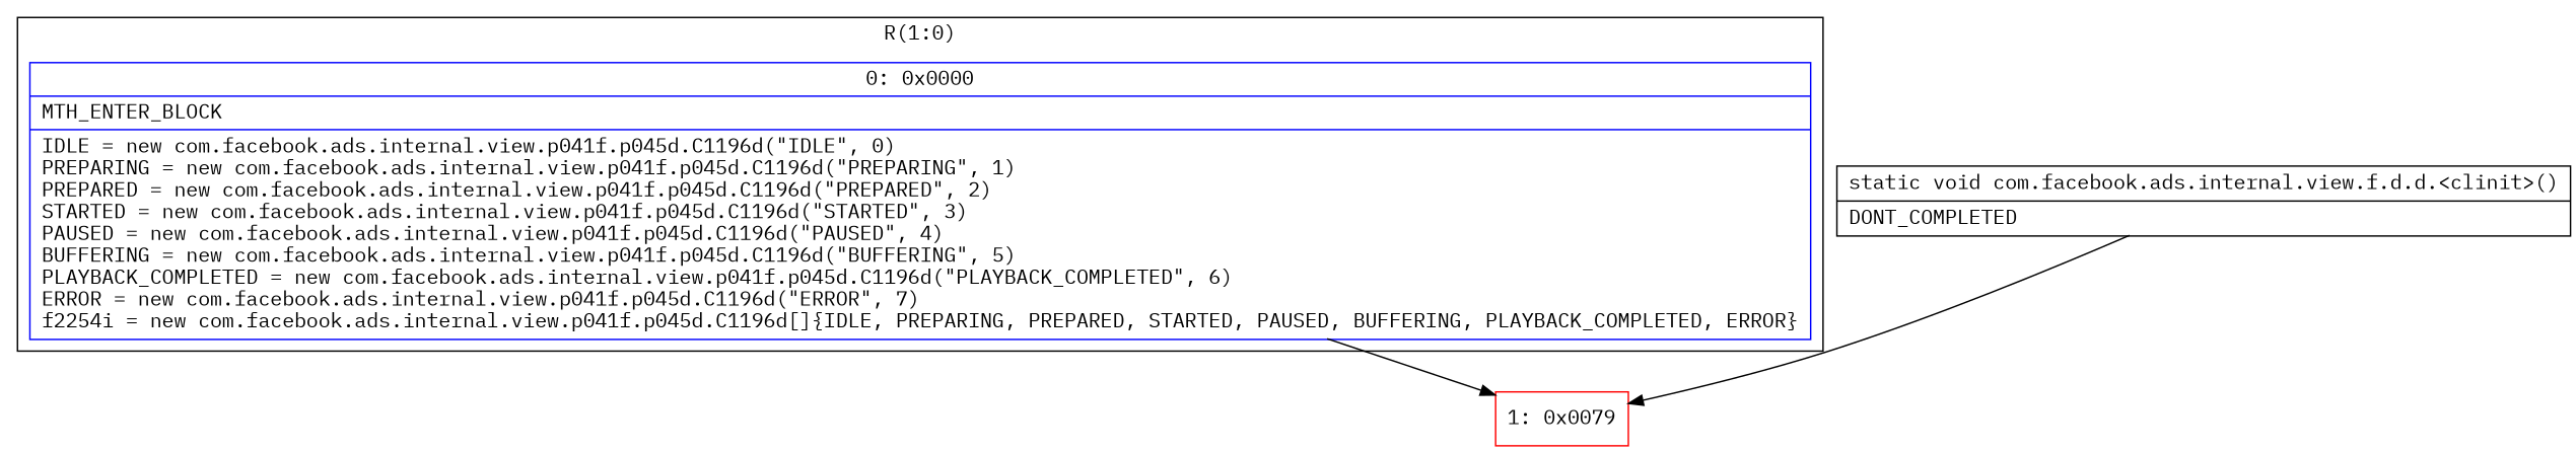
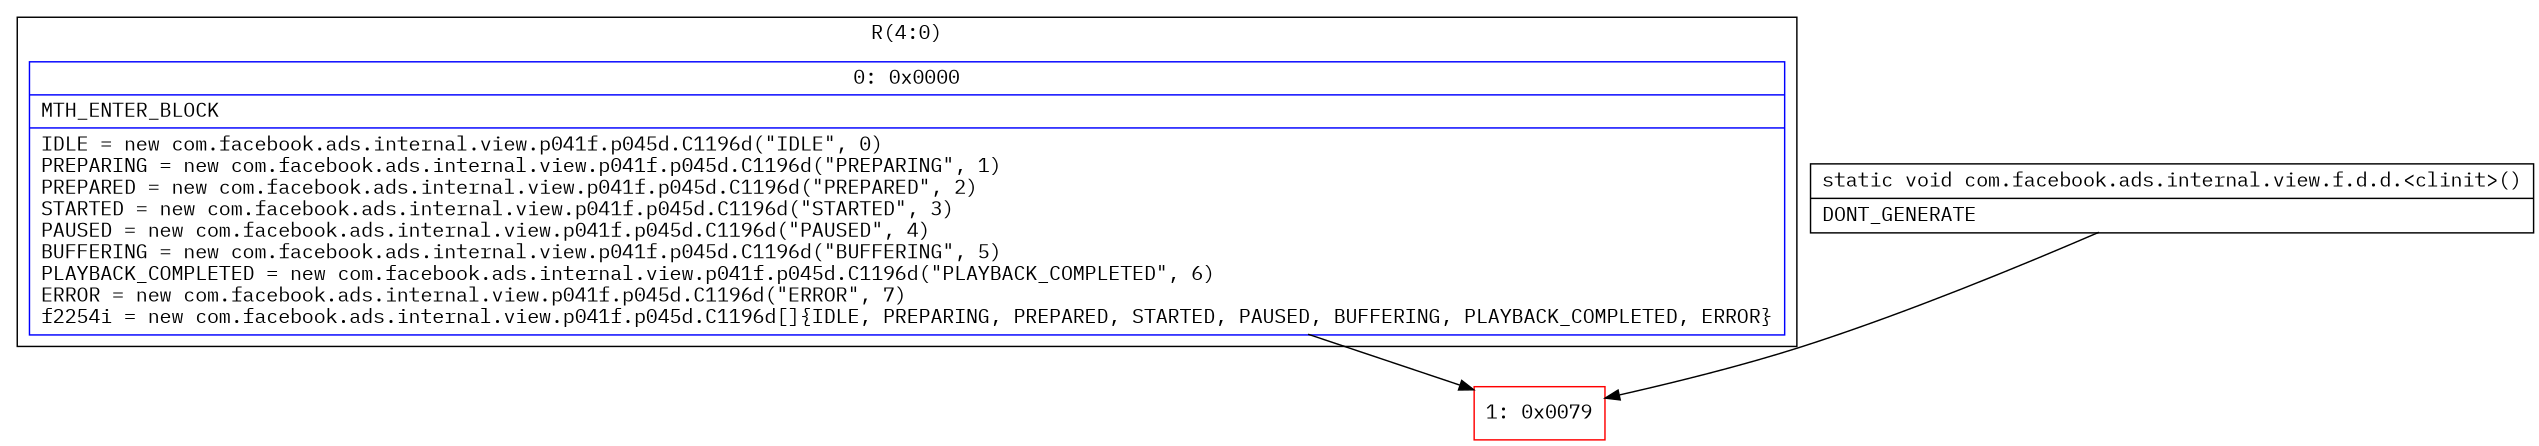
  digraph {
    fontname="IBM Plex Mono"
    node [fontname="IBM Plex Mono" shape=record]
    edge [fontname="IBM Plex Mono"]
    n1 [color=blue label="{0\:\ 0x0000|MTH_ENTER_BLOCK\l|IDLE = new com.facebook.ads.internal.view.p041f.p045d.C1196d(\"IDLE\", 0)\lPREPARING = new com.facebook.ads.internal.view.p041f.p045d.C1196d(\"PREPARING\", 1)\lPREPARED = new com.facebook.ads.internal.view.p041f.p045d.C1196d(\"PREPARED\", 2)\lSTARTED = new com.facebook.ads.internal.view.p041f.p045d.C1196d(\"STARTED\", 3)\lPAUSED = new com.facebook.ads.internal.view.p041f.p045d.C1196d(\"PAUSED\", 4)\lBUFFERING = new com.facebook.ads.internal.view.p041f.p045d.C1196d(\"BUFFERING\", 5)\lPLAYBACK_COMPLETED = new com.facebook.ads.internal.view.p041f.p045d.C1196d(\"PLAYBACK_COMPLETED\", 6)\lERROR = new com.facebook.ads.internal.view.p041f.p045d.C1196d(\"ERROR\", 7)\lf2254i = new com.facebook.ads.internal.view.p041f.p045d.C1196d[]\{IDLE, PREPARING, PREPARED, STARTED, PAUSED, BUFFERING, PLAYBACK_COMPLETED, ERROR\}\l}"]
    n2 [color=red label="{1\:\ 0x0079}"]
-   n3 [label="{static void com.facebook.ads.internal.view.f.d.d.\<clinit\>()  | DONT_COMPLETED\l}"]
+   n3 [label="{static void com.facebook.ads.internal.view.f.d.d.\<clinit\>()  | DONT_GENERATE\l}"]
    subgraph cluster_1 {
-     label="R(1:0)"
+     label="R(4:0)"
      n1
    }
    n1 -> n2
    n3 -> n2
  }
